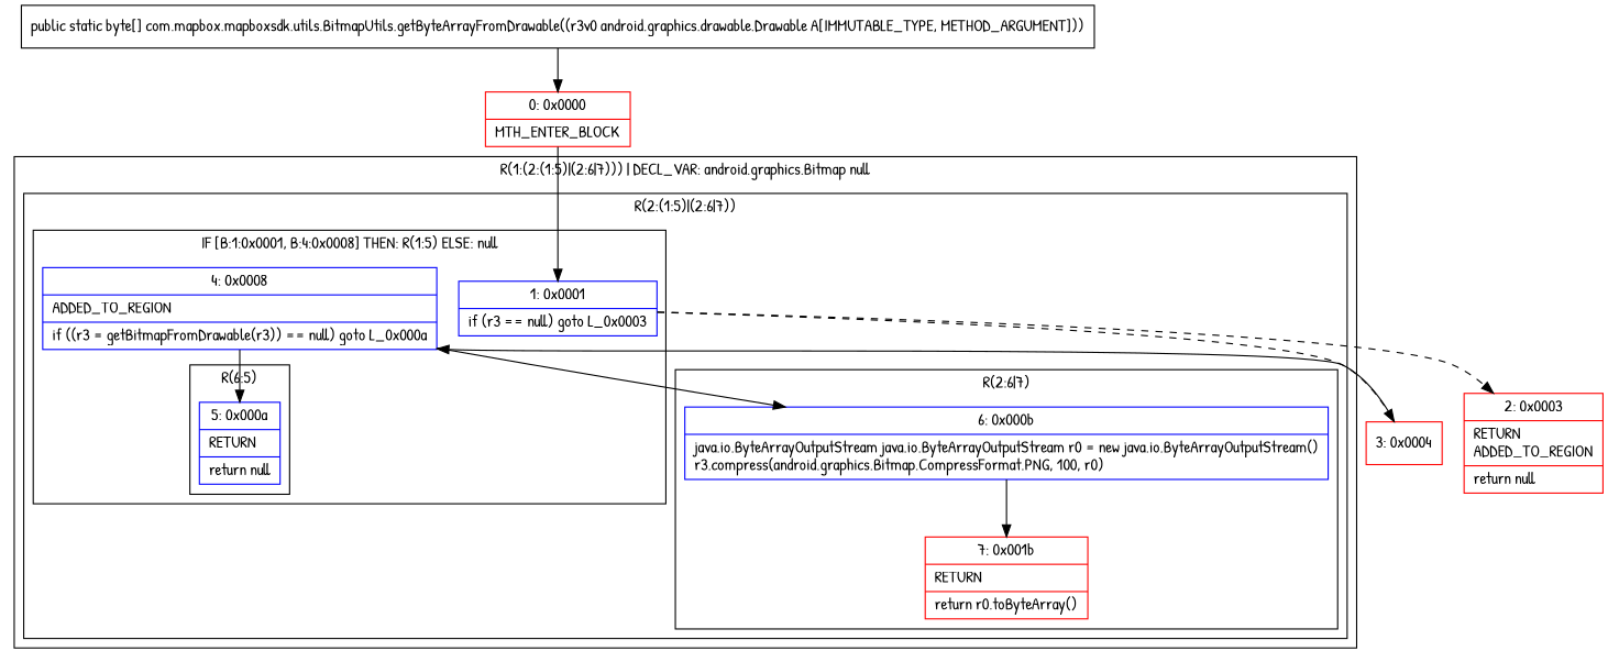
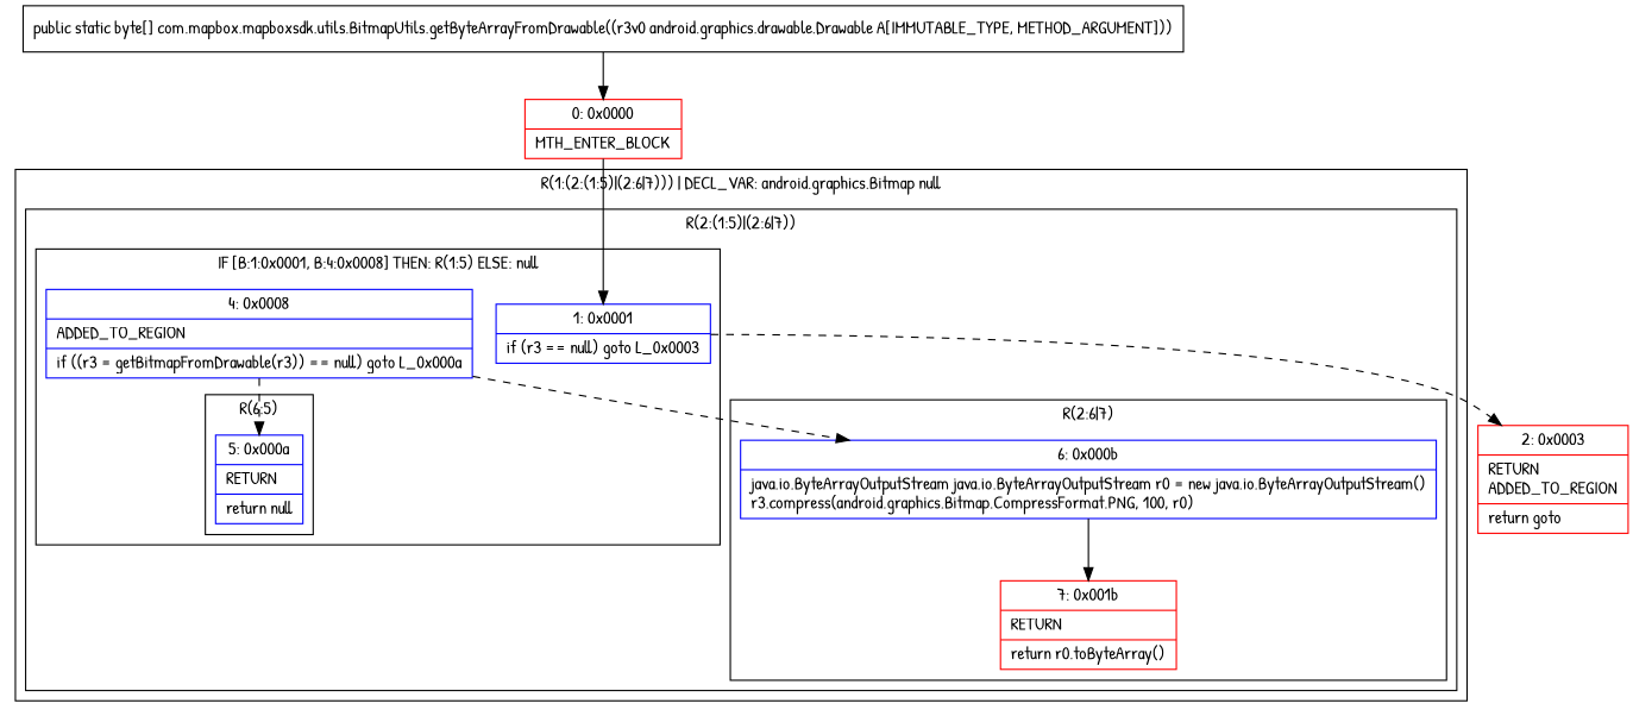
  digraph {
    fontname="Patrick Hand"
    node [color=blue fontname="Patrick Hand" shape=record]
    edge [fontname="Patrick Hand"]
    n1 [label="{5\:\ 0x000a|RETURN\l|return null\l}"]
    n2 [label="{1\:\ 0x0001|if (r3 == null) goto L_0x0003\l}"]
    n3 [label="{4\:\ 0x0008|ADDED_TO_REGION\l|if ((r3 = getBitmapFromDrawable(r3)) == null) goto L_0x000a\l}"]
    n4 [label="{6\:\ 0x000b|java.io.ByteArrayOutputStream java.io.ByteArrayOutputStream r0 = new java.io.ByteArrayOutputStream()\lr3.compress(android.graphics.Bitmap.CompressFormat.PNG, 100, r0)\l}"]
    n5 [color=red label="{7\:\ 0x001b|RETURN\l|return r0.toByteArray()\l}"]
-   n6 [color=red label="{2\:\ 0x0003|RETURN\lADDED_TO_REGION\l|return null\l}"]
-   n7 [color=red label="{3\:\ 0x0004}"]
+   n6 [color=red label="{2\:\ 0x0003|RETURN\lADDED_TO_REGION\l|return goto\l}"]
    n8 [color=red label="{0\:\ 0x0000|MTH_ENTER_BLOCK\l}"]
    n9 [label="{public static byte[] com.mapbox.mapboxsdk.utils.BitmapUtils.getByteArrayFromDrawable((r3v0 android.graphics.drawable.Drawable A[IMMUTABLE_TYPE, METHOD_ARGUMENT])) }" color=""]
    subgraph cluster_1 {
      label="R(1:(2:(1:5)|(2:6|7))) | DECL_VAR: android.graphics.Bitmap null\l"
      subgraph cluster_2 {
        label="R(2:(1:5)|(2:6|7))"
        subgraph cluster_3 {
          label="IF [B:1:0x0001, B:4:0x0008] THEN: R(1:5) ELSE: null"
          n2
          n3
          subgraph cluster_4 {
            label="R(6:5)"
            n1
          }
        }
        subgraph cluster_5 {
          label="R(2:6|7)"
          n4
          n5
        }
      }
    }
    n2 -> n6 [style=dashed]
-   n2 -> n7 [style=dashed]
-   n3 -> n1
-   n3 -> n4 [style=solid]
+   n3 -> n1 [style=dashed]
+   n3 -> n4 [style=dashed]
    n4 -> n5
-   n7 -> n3
    n8 -> n2
    n9 -> n8
  }
